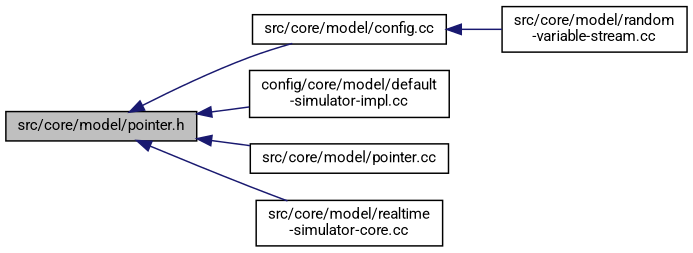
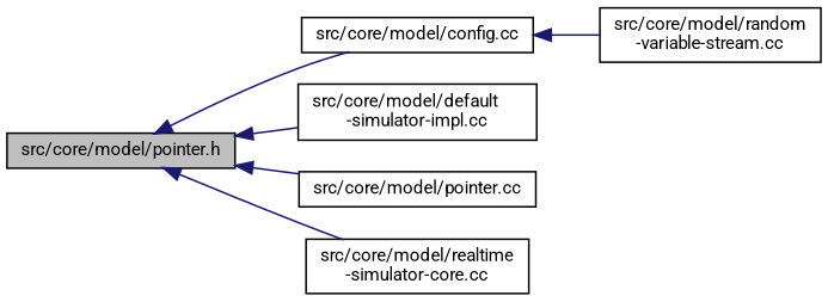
  digraph {
    fontname=Roboto
    rankdir=LR
    node [color=black fillcolor=white fontname=Roboto fontsize=10 shape=record style=filled]
    edge [color=midnightblue dir=back fontname=Roboto fontsize=10 labelfontname=Helvetica labelfontsize=10 style=solid]
    n1 [fillcolor=grey75 fontcolor=black height=0.2 label="src/core/model/pointer.h" width=0.4]
    n2 [height=0.2 label="src/core/model/config.cc" width=0.4]
-   n3 [height=0.2 label="config/core/model/default\l-simulator-impl.cc" width=0.4]
+   n3 [height=0.2 label="src/core/model/default\l-simulator-impl.cc" width=0.4]
    n4 [height=0.2 label="src/core/model/pointer.cc" width=0.4]
    n5 [height=0.2 label="src/core/model/realtime\l-simulator-core.cc" width=0.4]
    n6 [height=0.2 label="src/core/model/random\l-variable-stream.cc" width=0.4]
    n1 -> n2
    n1 -> n3
    n1 -> n4
    n1 -> n5
    n2 -> n6
  }
